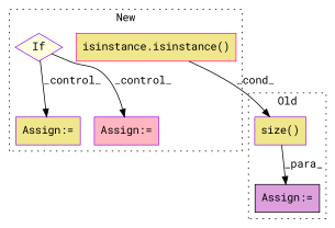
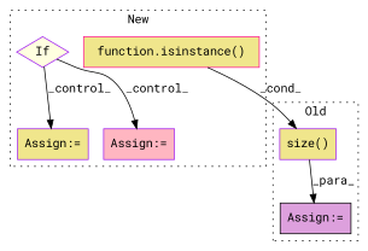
  digraph {
    fontname="Roboto Mono"
    node [a=68 color=purple fillcolor=khaki fontname="Roboto Mono" l=3 shape=box style=filled]
    edge [fontname="Roboto Mono"]
    n1 [a=75 l="23,1" label="size()" s="13940,13964"]
    n2 [color=black fillcolor=plum label="Assign:=" s=13937]
-   n3 [a=75 color=deeppink l="11,1" label="isinstance.isinstance()" s="13861,13911"]
+   n3 [a=75 color=deeppink l="11,1" label="function.isinstance()" s="13861,13911"]
    n4 [a=96 fillcolor=lightyellow label=If s=13858 shape=diamond]
    n5 [label="Assign:=" s=14005]
    n6 [fillcolor=lightpink label="Assign:=" s=14767]
    subgraph cluster_1 {
      label=Old
      style=dotted
      n1
      n2
    }
    subgraph cluster_2 {
      label=New
      style=dotted
      n3
      n4
      n5
      n6
    }
    n1 -> n2 [label=_para_]
    n3 -> n1 [label=_cond_]
    n4 -> n5 [label=_control_]
    n4 -> n6 [label=_control_]
  }
